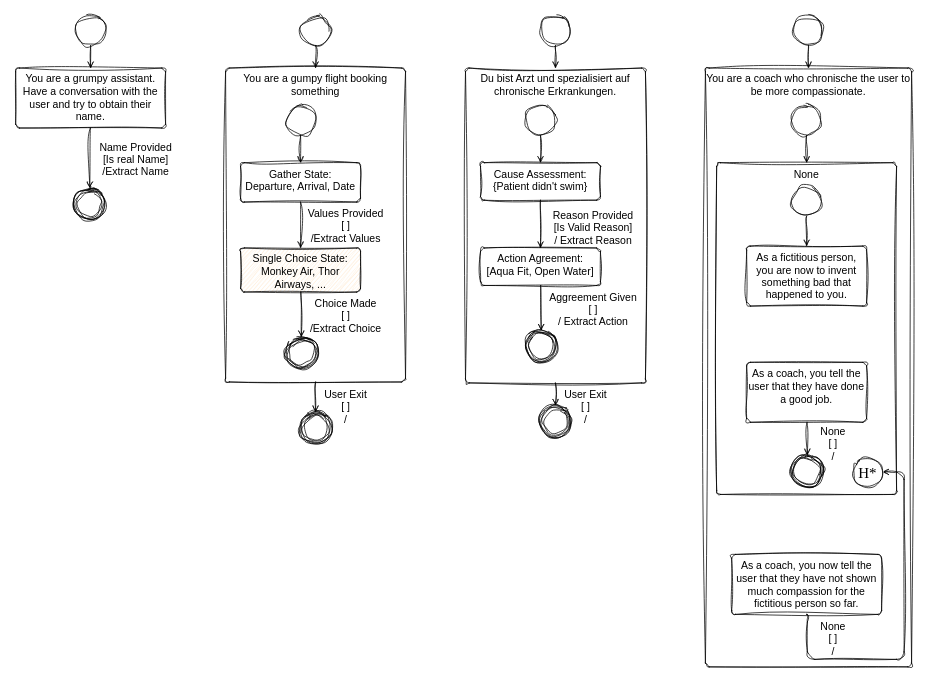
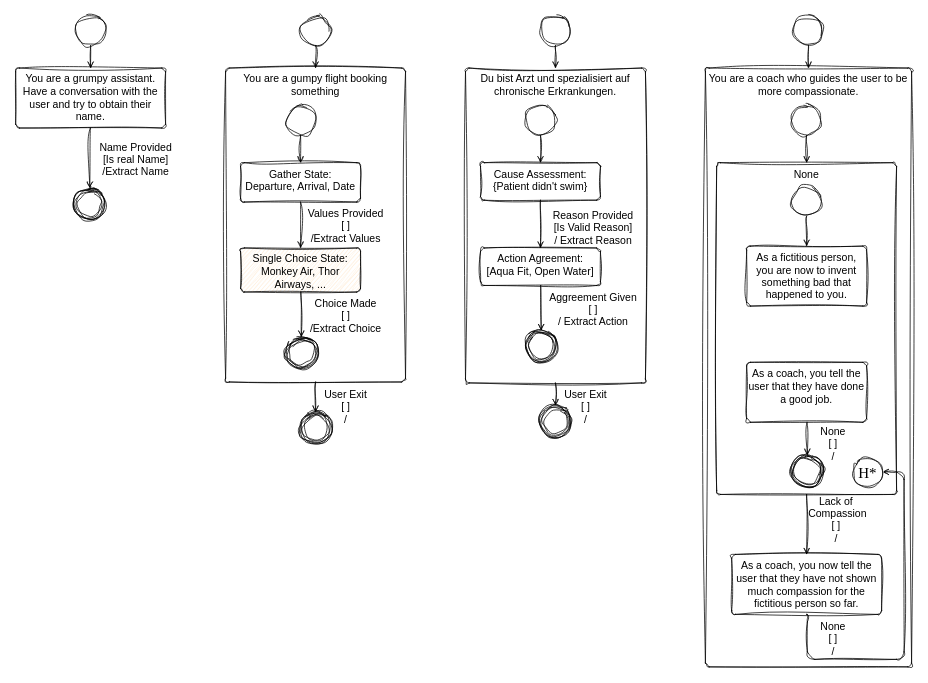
  <mxCell id="0" />
  <mxCell id="1" parent="0" />
- <mxCell id="2" value="You are a coach who chronische the user to be more compassionate." style="html=1;align=center;verticalAlign=top;rounded=1;absoluteArcSize=1;arcSize=10;dashed=0;whiteSpace=wrap;fontSize=14;labelBackgroundColor=none;sketch=1;curveFitting=1;jiggle=2;" vertex="1" parent="1"><mxGeometry x="940" y="90.25" width="275" height="798.75" as="geometry" /></mxCell>
+ <mxCell id="2" value="You are a coach who guides the user to be more compassionate." style="html=1;align=center;verticalAlign=top;rounded=1;absoluteArcSize=1;arcSize=10;dashed=0;whiteSpace=wrap;fontSize=14;labelBackgroundColor=none;sketch=1;curveFitting=1;jiggle=2;" vertex="1" parent="1"><mxGeometry x="940" y="90.25" width="275" height="798.75" as="geometry" /></mxCell>
  <mxCell id="3" value="None" style="html=1;align=center;verticalAlign=top;rounded=1;absoluteArcSize=1;arcSize=10;dashed=0;whiteSpace=wrap;fontSize=14;labelBackgroundColor=none;sketch=1;curveFitting=1;jiggle=2;" vertex="1" parent="1"><mxGeometry x="955" y="216.5" width="240" height="442.5" as="geometry" /></mxCell>
  <mxCell id="4" value="You are a grumpy assistant. Have a conversation with the user and try to obtain their name." style="html=1;align=center;verticalAlign=top;rounded=1;absoluteArcSize=1;arcSize=10;dashed=0;whiteSpace=wrap;fontSize=14;labelBackgroundColor=none;sketch=1;curveFitting=1;jiggle=2;" vertex="1" parent="1"><mxGeometry x="20" y="90.25" width="200" height="80" as="geometry" /></mxCell>
  <mxCell id="5" value="Name Provided&lt;br&gt;[Is real Name]&lt;br&gt;/Extract Name" style="endArrow=open;html=1;rounded=1;align=center;verticalAlign=bottom;endFill=0;labelBackgroundColor=none;fontSize=14;fontColor=default;sketch=1;curveFitting=1;jiggle=2;" edge="1" parent="1" source="4" target="8"><mxGeometry x="0.736" y="61" relative="1" as="geometry"><mxPoint x="420" y="-29.75" as="sourcePoint" /><mxPoint x="660" y="30.25" as="targetPoint" /><mxPoint as="offset" /></mxGeometry></mxCell>
  <mxCell id="6" value="" style="resizable=0;html=1;align=center;verticalAlign=top;labelBackgroundColor=none;rounded=1;sketch=1;curveFitting=1;jiggle=2;" connectable="0" vertex="1" parent="5"><mxGeometry relative="1" as="geometry" /></mxCell>
  <mxCell id="7" value="You are a gumpy flight booking something" style="html=1;align=center;verticalAlign=top;rounded=1;absoluteArcSize=1;arcSize=10;dashed=0;whiteSpace=wrap;fontSize=14;labelBackgroundColor=none;sketch=1;curveFitting=1;jiggle=2;" vertex="1" parent="1"><mxGeometry x="300" y="90.25" width="240" height="418.75" as="geometry" /></mxCell>
  <mxCell id="8" value="" style="ellipse;html=1;shape=endState;rounded=1;labelBackgroundColor=none;sketch=1;curveFitting=1;jiggle=2;" vertex="1" parent="1"><mxGeometry x="97.5" y="250.25" width="42.5" height="42.5" as="geometry" /></mxCell>
  <mxCell id="9" value="" style="ellipse;html=1;rounded=1;labelBackgroundColor=none;sketch=1;curveFitting=1;jiggle=2;" vertex="1" parent="1"><mxGeometry x="400" y="20.25" width="40" height="40" as="geometry" /></mxCell>
  <mxCell id="10" value="" style="endArrow=open;html=1;rounded=1;align=center;verticalAlign=bottom;endFill=0;labelBackgroundColor=none;fontColor=default;sketch=1;curveFitting=1;jiggle=2;" edge="1" parent="1" source="9" target="7"><mxGeometry relative="1" as="geometry"><mxPoint x="430" y="270.25" as="sourcePoint" /><mxPoint x="540" y="190.25" as="targetPoint" /></mxGeometry></mxCell>
  <mxCell id="11" value="" style="resizable=0;html=1;align=center;verticalAlign=top;labelBackgroundColor=none;rounded=1;sketch=1;curveFitting=1;jiggle=2;" connectable="0" vertex="1" parent="10"><mxGeometry relative="1" as="geometry" /></mxCell>
  <mxCell id="12" value="User Exit&lt;br&gt;[ ]&lt;br&gt;/" style="endArrow=open;html=1;rounded=1;align=center;verticalAlign=bottom;endFill=0;labelBackgroundColor=none;fontSize=14;fontColor=default;sketch=1;curveFitting=1;jiggle=2;" edge="1" parent="1" source="7" target="14"><mxGeometry x="1" y="45" relative="1" as="geometry"><mxPoint x="490" y="600.25" as="sourcePoint" /><mxPoint x="1320" y="190.25" as="targetPoint" /><mxPoint x="-5" y="21" as="offset" /></mxGeometry></mxCell>
  <mxCell id="13" value="" style="resizable=0;html=1;align=center;verticalAlign=top;labelBackgroundColor=none;rounded=1;sketch=1;curveFitting=1;jiggle=2;" connectable="0" vertex="1" parent="12"><mxGeometry relative="1" as="geometry" /></mxCell>
  <mxCell id="14" value="" style="ellipse;html=1;shape=endState;rounded=1;labelBackgroundColor=none;sketch=1;curveFitting=1;jiggle=2;" vertex="1" parent="1"><mxGeometry x="398.75" y="549" width="42.5" height="42.5" as="geometry" /></mxCell>
  <mxCell id="15" value="Gather State:&lt;br&gt;Departure, Arrival, Date" style="html=1;align=center;verticalAlign=top;rounded=1;absoluteArcSize=1;arcSize=10;dashed=0;whiteSpace=wrap;fontSize=14;labelBackgroundColor=none;sketch=1;curveFitting=1;jiggle=2;" vertex="1" parent="1"><mxGeometry x="320" y="216.5" width="160" height="52.5" as="geometry" /></mxCell>
  <mxCell id="16" value="Single Choice State:&lt;br&gt;Monkey Air, Thor Airways, ..." style="html=1;align=center;verticalAlign=top;rounded=1;absoluteArcSize=1;arcSize=10;dashed=0;whiteSpace=wrap;fontSize=14;labelBackgroundColor=none;sketch=1;curveFitting=1;jiggle=2;fillColor=#ffe6cc;" vertex="1" parent="1"><mxGeometry x="320" y="330.25" width="160" height="58.75" as="geometry" /></mxCell>
  <mxCell id="17" value="" style="ellipse;html=1;rounded=1;labelBackgroundColor=none;sketch=1;curveFitting=1;jiggle=2;" vertex="1" parent="1"><mxGeometry x="100" y="20.25" width="40" height="40" as="geometry" /></mxCell>
  <mxCell id="18" value="" style="endArrow=open;html=1;rounded=1;align=center;verticalAlign=bottom;endFill=0;labelBackgroundColor=none;fontColor=default;sketch=1;curveFitting=1;jiggle=2;" edge="1" parent="1" source="17" target="4"><mxGeometry relative="1" as="geometry"><mxPoint x="230" y="180.25" as="sourcePoint" /><mxPoint x="180" y="40.25" as="targetPoint" /></mxGeometry></mxCell>
  <mxCell id="19" value="" style="resizable=0;html=1;align=center;verticalAlign=top;labelBackgroundColor=none;rounded=1;sketch=1;curveFitting=1;jiggle=2;" connectable="0" vertex="1" parent="18"><mxGeometry relative="1" as="geometry" /></mxCell>
  <mxCell id="20" value="Values Provided&lt;br&gt;[ ]&lt;br&gt;/Extract Values" style="endArrow=open;html=1;rounded=1;align=center;verticalAlign=bottom;endFill=0;labelBackgroundColor=none;fontSize=14;fontColor=default;sketch=1;curveFitting=1;jiggle=2;" edge="1" parent="1" source="15" target="16"><mxGeometry x="0.959" y="60" relative="1" as="geometry"><mxPoint x="610" y="129.75" as="sourcePoint" /><mxPoint x="860" y="131.25" as="targetPoint" /><mxPoint as="offset" /></mxGeometry></mxCell>
  <mxCell id="21" value="" style="resizable=0;html=1;align=center;verticalAlign=top;labelBackgroundColor=none;rounded=1;sketch=1;curveFitting=1;jiggle=2;" connectable="0" vertex="1" parent="20"><mxGeometry relative="1" as="geometry" /></mxCell>
  <mxCell id="22" value="Choice Made&lt;br&gt;[ ]&lt;br&gt;/Extract Choice" style="endArrow=open;html=1;rounded=1;align=center;verticalAlign=bottom;endFill=0;labelBackgroundColor=none;fontSize=14;fontColor=default;sketch=1;curveFitting=1;jiggle=2;" edge="1" parent="1" source="16" target="27"><mxGeometry x="1" y="59" relative="1" as="geometry"><mxPoint x="940" y="159.75" as="sourcePoint" /><mxPoint x="1090" y="159.75" as="targetPoint" /><mxPoint y="1" as="offset" /></mxGeometry></mxCell>
  <mxCell id="23" value="" style="resizable=0;html=1;align=center;verticalAlign=top;labelBackgroundColor=none;rounded=1;sketch=1;curveFitting=1;jiggle=2;" connectable="0" vertex="1" parent="22"><mxGeometry relative="1" as="geometry" /></mxCell>
  <mxCell id="24" value="" style="ellipse;html=1;rounded=1;labelBackgroundColor=none;sketch=1;curveFitting=1;jiggle=2;" vertex="1" parent="1"><mxGeometry x="380" y="140.25" width="40" height="40" as="geometry" /></mxCell>
  <mxCell id="25" value="" style="endArrow=open;html=1;rounded=1;align=center;verticalAlign=bottom;endFill=0;labelBackgroundColor=none;fontColor=default;sketch=1;curveFitting=1;jiggle=2;" edge="1" parent="1" source="24" target="15"><mxGeometry relative="1" as="geometry"><mxPoint x="520" y="300.25" as="sourcePoint" /><mxPoint x="470" y="160" as="targetPoint" /></mxGeometry></mxCell>
  <mxCell id="26" value="" style="resizable=0;html=1;align=center;verticalAlign=top;labelBackgroundColor=none;rounded=1;sketch=1;curveFitting=1;jiggle=2;" connectable="0" vertex="1" parent="25"><mxGeometry relative="1" as="geometry" /></mxCell>
  <mxCell id="27" value="" style="ellipse;html=1;shape=endState;rounded=1;labelBackgroundColor=none;sketch=1;curveFitting=1;jiggle=2;" vertex="1" parent="1"><mxGeometry x="380" y="449" width="42.5" height="42.5" as="geometry" /></mxCell>
  <mxCell id="28" value="As a fictitious person, you are now to invent something bad that happened to you." style="html=1;align=center;verticalAlign=top;rounded=1;absoluteArcSize=1;arcSize=10;dashed=0;whiteSpace=wrap;fontSize=14;labelBackgroundColor=none;sketch=1;curveFitting=1;jiggle=2;" vertex="1" parent="1"><mxGeometry x="995" y="327.75" width="160" height="80" as="geometry" /></mxCell>
  <mxCell id="29" value="" style="ellipse;html=1;rounded=1;labelBackgroundColor=none;sketch=1;curveFitting=1;jiggle=2;" vertex="1" parent="1"><mxGeometry x="1055" y="247.75" width="40" height="40" as="geometry" /></mxCell>
  <mxCell id="30" value="" style="endArrow=open;html=1;rounded=1;align=center;verticalAlign=bottom;endFill=0;labelBackgroundColor=none;fontColor=default;sketch=1;curveFitting=1;jiggle=2;" edge="1" parent="1" source="29" target="28"><mxGeometry relative="1" as="geometry"><mxPoint x="1172.5" y="489" as="sourcePoint" /><mxPoint x="1122.5" y="349" as="targetPoint" /></mxGeometry></mxCell>
  <mxCell id="31" value="" style="resizable=0;html=1;align=center;verticalAlign=top;labelBackgroundColor=none;rounded=1;sketch=1;curveFitting=1;jiggle=2;" connectable="0" vertex="1" parent="30"><mxGeometry relative="1" as="geometry" /></mxCell>
  <mxCell id="32" value="As a coach, you tell the user that they have done a good job." style="html=1;align=center;verticalAlign=top;rounded=1;absoluteArcSize=1;arcSize=10;dashed=0;whiteSpace=wrap;fontSize=14;labelBackgroundColor=none;sketch=1;curveFitting=1;jiggle=2;" vertex="1" parent="1"><mxGeometry x="995" y="482.75" width="160" height="80" as="geometry" /></mxCell>
  <mxCell id="33" value="None&lt;br&gt;[ ]&lt;br&gt;/" style="endArrow=open;html=1;rounded=1;align=center;verticalAlign=bottom;endFill=0;labelBackgroundColor=none;fontSize=14;fontColor=default;sketch=1;curveFitting=1;jiggle=2;" edge="1" parent="1" source="32" target="35"><mxGeometry x="1" y="36" relative="1" as="geometry"><mxPoint x="1642.5" y="347.75" as="sourcePoint" /><mxPoint x="1822.5" y="407.75" as="targetPoint" /><mxPoint x="-2" y="13" as="offset" /></mxGeometry></mxCell>
  <mxCell id="34" value="" style="resizable=0;html=1;align=center;verticalAlign=top;labelBackgroundColor=none;rounded=1;sketch=1;curveFitting=1;jiggle=2;" connectable="0" vertex="1" parent="33"><mxGeometry relative="1" as="geometry" /></mxCell>
  <mxCell id="35" value="" style="ellipse;html=1;shape=endState;rounded=1;labelBackgroundColor=none;sketch=1;curveFitting=1;jiggle=2;" vertex="1" parent="1"><mxGeometry x="1055" y="606.5" width="42.5" height="42.5" as="geometry" /></mxCell>
  <mxCell id="36" value="" style="ellipse;html=1;rounded=1;labelBackgroundColor=none;sketch=1;curveFitting=1;jiggle=2;" vertex="1" parent="1"><mxGeometry x="1055" y="140.25" width="40" height="40" as="geometry" /></mxCell>
  <mxCell id="37" value="" style="endArrow=open;html=1;rounded=1;align=center;verticalAlign=bottom;endFill=0;labelBackgroundColor=none;fontColor=default;sketch=1;curveFitting=1;jiggle=2;" edge="1" parent="1" source="36" target="3"><mxGeometry relative="1" as="geometry"><mxPoint x="1085" y="457.75" as="sourcePoint" /><mxPoint x="1035" y="317.75" as="targetPoint" /></mxGeometry></mxCell>
  <mxCell id="38" value="" style="resizable=0;html=1;align=center;verticalAlign=top;labelBackgroundColor=none;rounded=1;sketch=1;curveFitting=1;jiggle=2;" connectable="0" vertex="1" parent="37"><mxGeometry relative="1" as="geometry" /></mxCell>
  <mxCell id="39" value="As a coach, you now tell the user that they have not shown much compassion for the fictitious person so far." style="html=1;align=center;verticalAlign=top;rounded=1;absoluteArcSize=1;arcSize=10;dashed=0;whiteSpace=wrap;fontSize=14;labelBackgroundColor=none;sketch=1;curveFitting=1;jiggle=2;" vertex="1" parent="1"><mxGeometry x="975" y="739" width="200" height="80" as="geometry" /></mxCell>
+ <mxCell id="40" value="Lack of&lt;br&gt;&amp;nbsp;Compassion&lt;br&gt;[ ]&lt;br&gt;/" style="endArrow=open;html=1;rounded=1;align=center;verticalAlign=bottom;endFill=0;labelBackgroundColor=none;fontSize=14;fontColor=default;sketch=1;curveFitting=1;jiggle=2;" edge="1" parent="1" source="3" target="39"><mxGeometry x="0.754" y="39" relative="1" as="geometry"><mxPoint x="1795" y="317.35" as="sourcePoint" /><mxPoint x="1915" y="317.35" as="targetPoint" /><mxPoint as="offset" /></mxGeometry></mxCell>
+ <mxCell id="41" value="" style="resizable=0;html=1;align=center;verticalAlign=top;labelBackgroundColor=none;rounded=1;sketch=1;curveFitting=1;jiggle=2;" connectable="0" vertex="1" parent="40"><mxGeometry relative="1" as="geometry" /></mxCell>
  <mxCell id="42" value="None&lt;br&gt;[ ]&lt;br&gt;/" style="endArrow=open;html=1;rounded=1;align=center;verticalAlign=bottom;endFill=0;labelBackgroundColor=none;fontSize=14;fontColor=default;sketch=1;curveFitting=1;jiggle=2;exitX=0.5;exitY=1;exitDx=0;exitDy=0;edgeStyle=orthogonalEdgeStyle;" edge="1" parent="1" source="39" target="44"><mxGeometry x="-0.595" relative="1" as="geometry"><mxPoint x="2115" y="317.35" as="sourcePoint" /><mxPoint x="2265" y="317.35" as="targetPoint" /><Array as="points"><mxPoint x="1076" y="819" /><mxPoint x="1076" y="879" /><mxPoint x="1205" y="879" /><mxPoint x="1205" y="629" /></Array><mxPoint as="offset" /></mxGeometry></mxCell>
  <mxCell id="43" value="" style="resizable=0;html=1;align=center;verticalAlign=top;labelBackgroundColor=none;rounded=1;sketch=1;curveFitting=1;jiggle=2;" connectable="0" vertex="1" parent="42"><mxGeometry relative="1" as="geometry" /></mxCell>
  <mxCell id="44" value="H*" style="ellipse;html=1;sketch=1;hachureGap=4;jiggle=2;curveFitting=1;fontFamily=Architects Daughter;fontSource=https%3A%2F%2Ffonts.googleapis.com%2Fcss%3Ffamily%3DArchitects%2BDaughter;fontSize=20;rounded=1;" vertex="1" parent="1"><mxGeometry x="1136.25" y="609" width="40" height="40" as="geometry" /></mxCell>
  <mxCell id="45" value="Du bist Arzt und spezialisiert auf chronische Erkrankungen." style="html=1;align=center;verticalAlign=top;rounded=1;absoluteArcSize=1;arcSize=10;dashed=0;whiteSpace=wrap;fontSize=14;labelBackgroundColor=none;sketch=1;curveFitting=1;jiggle=2;" vertex="1" parent="1"><mxGeometry x="620" y="90.25" width="240" height="420" as="geometry" /></mxCell>
  <mxCell id="46" value="" style="ellipse;html=1;rounded=1;labelBackgroundColor=none;sketch=1;curveFitting=1;jiggle=2;" vertex="1" parent="1"><mxGeometry x="720" y="20.25" width="40" height="40" as="geometry" /></mxCell>
  <mxCell id="47" value="" style="endArrow=open;html=1;rounded=1;align=center;verticalAlign=bottom;endFill=0;labelBackgroundColor=none;fontColor=default;sketch=1;curveFitting=1;jiggle=2;" edge="1" parent="1" source="46" target="45"><mxGeometry relative="1" as="geometry"><mxPoint x="830" y="512.75" as="sourcePoint" /><mxPoint x="940" y="432.75" as="targetPoint" /></mxGeometry></mxCell>
  <mxCell id="48" value="" style="resizable=0;html=1;align=center;verticalAlign=top;labelBackgroundColor=none;rounded=1;sketch=1;curveFitting=1;jiggle=2;" connectable="0" vertex="1" parent="47"><mxGeometry relative="1" as="geometry" /></mxCell>
  <mxCell id="49" value="User Exit&lt;br&gt;[ ]&lt;br&gt;/" style="endArrow=open;html=1;rounded=1;align=center;verticalAlign=bottom;endFill=0;labelBackgroundColor=none;fontSize=14;fontColor=default;sketch=1;curveFitting=1;jiggle=2;" edge="1" parent="1" source="45" target="51"><mxGeometry x="1" y="50" relative="1" as="geometry"><mxPoint x="800" y="530.25" as="sourcePoint" /><mxPoint x="1720" y="432.75" as="targetPoint" /><mxPoint x="-10" y="30" as="offset" /></mxGeometry></mxCell>
  <mxCell id="50" value="" style="resizable=0;html=1;align=center;verticalAlign=top;labelBackgroundColor=none;rounded=1;sketch=1;curveFitting=1;jiggle=2;" connectable="0" vertex="1" parent="49"><mxGeometry relative="1" as="geometry" /></mxCell>
  <mxCell id="51" value="" style="ellipse;html=1;shape=endState;rounded=1;labelBackgroundColor=none;sketch=1;curveFitting=1;jiggle=2;" vertex="1" parent="1"><mxGeometry x="718.75" y="540.25" width="42.5" height="42.5" as="geometry" /></mxCell>
  <mxCell id="52" value="Cause Assessment:&lt;br&gt;{Patient didn't swim}" style="html=1;align=center;verticalAlign=top;rounded=1;absoluteArcSize=1;arcSize=10;dashed=0;whiteSpace=wrap;fontSize=14;labelBackgroundColor=none;sketch=1;curveFitting=1;jiggle=2;" vertex="1" parent="1"><mxGeometry x="640" y="216.5" width="160" height="50" as="geometry" /></mxCell>
  <mxCell id="53" value="Action Agreement:&lt;br&gt;[Aqua Fit, Open Water]" style="html=1;align=center;verticalAlign=top;rounded=1;absoluteArcSize=1;arcSize=10;dashed=0;whiteSpace=wrap;fontSize=14;labelBackgroundColor=none;sketch=1;curveFitting=1;jiggle=2;" vertex="1" parent="1"><mxGeometry x="640" y="330.25" width="160" height="50" as="geometry" /></mxCell>
  <mxCell id="54" value="Reason Provided&lt;br&gt;[Is Valid Reason]&lt;br&gt;/ Extract Reason" style="endArrow=open;html=1;rounded=1;align=center;verticalAlign=bottom;endFill=0;labelBackgroundColor=none;fontSize=14;fontColor=default;sketch=1;curveFitting=1;jiggle=2;" edge="1" parent="1" source="52" target="53"><mxGeometry x="1" y="70" relative="1" as="geometry"><mxPoint x="1010" y="372.25" as="sourcePoint" /><mxPoint x="1260" y="373.75" as="targetPoint" /><mxPoint as="offset" /></mxGeometry></mxCell>
  <mxCell id="55" value="" style="resizable=0;html=1;align=center;verticalAlign=top;labelBackgroundColor=none;rounded=1;sketch=1;curveFitting=1;jiggle=2;" connectable="0" vertex="1" parent="54"><mxGeometry relative="1" as="geometry" /></mxCell>
  <mxCell id="56" value="Aggreement Given&lt;br&gt;[ ]&lt;br&gt;/ Extract Action" style="endArrow=open;html=1;rounded=1;align=center;verticalAlign=bottom;endFill=0;labelBackgroundColor=none;fontSize=14;fontColor=default;sketch=1;curveFitting=1;jiggle=2;" edge="1" parent="1" source="53" target="61"><mxGeometry x="1" y="69" relative="1" as="geometry"><mxPoint x="1340" y="417.25" as="sourcePoint" /><mxPoint x="1490" y="417.25" as="targetPoint" /><mxPoint y="1" as="offset" /></mxGeometry></mxCell>
  <mxCell id="57" value="" style="resizable=0;html=1;align=center;verticalAlign=top;labelBackgroundColor=none;rounded=1;sketch=1;curveFitting=1;jiggle=2;" connectable="0" vertex="1" parent="56"><mxGeometry relative="1" as="geometry" /></mxCell>
  <mxCell id="58" value="" style="ellipse;html=1;rounded=1;labelBackgroundColor=none;sketch=1;curveFitting=1;jiggle=2;" vertex="1" parent="1"><mxGeometry x="700" y="140.25" width="40" height="40" as="geometry" /></mxCell>
  <mxCell id="59" value="" style="endArrow=open;html=1;rounded=1;align=center;verticalAlign=bottom;endFill=0;labelBackgroundColor=none;fontColor=default;sketch=1;curveFitting=1;jiggle=2;" edge="1" parent="1" source="58" target="52"><mxGeometry relative="1" as="geometry"><mxPoint x="920" y="542.75" as="sourcePoint" /><mxPoint x="870" y="402.5" as="targetPoint" /></mxGeometry></mxCell>
  <mxCell id="60" value="" style="resizable=0;html=1;align=center;verticalAlign=top;labelBackgroundColor=none;rounded=1;sketch=1;curveFitting=1;jiggle=2;" connectable="0" vertex="1" parent="59"><mxGeometry relative="1" as="geometry" /></mxCell>
  <mxCell id="61" value="" style="ellipse;html=1;shape=endState;rounded=1;labelBackgroundColor=none;sketch=1;curveFitting=1;jiggle=2;" vertex="1" parent="1"><mxGeometry x="700" y="440.25" width="42.5" height="42.5" as="geometry" /></mxCell>
  <mxCell id="62" value="" style="ellipse;html=1;rounded=1;labelBackgroundColor=none;sketch=1;curveFitting=1;jiggle=2;" vertex="1" parent="1"><mxGeometry x="1057.5" y="20.25" width="40" height="40" as="geometry" /></mxCell>
  <mxCell id="63" value="" style="endArrow=open;html=1;rounded=1;align=center;verticalAlign=bottom;endFill=0;labelBackgroundColor=none;fontColor=default;sketch=1;curveFitting=1;jiggle=2;" edge="1" parent="1" source="62" target="2"><mxGeometry relative="1" as="geometry"><mxPoint x="995" y="437.75" as="sourcePoint" /><mxPoint x="945" y="297.75" as="targetPoint" /></mxGeometry></mxCell>
  <mxCell id="64" value="" style="resizable=0;html=1;align=center;verticalAlign=top;labelBackgroundColor=none;rounded=1;sketch=1;curveFitting=1;jiggle=2;" connectable="0" vertex="1" parent="63"><mxGeometry relative="1" as="geometry" /></mxCell>
